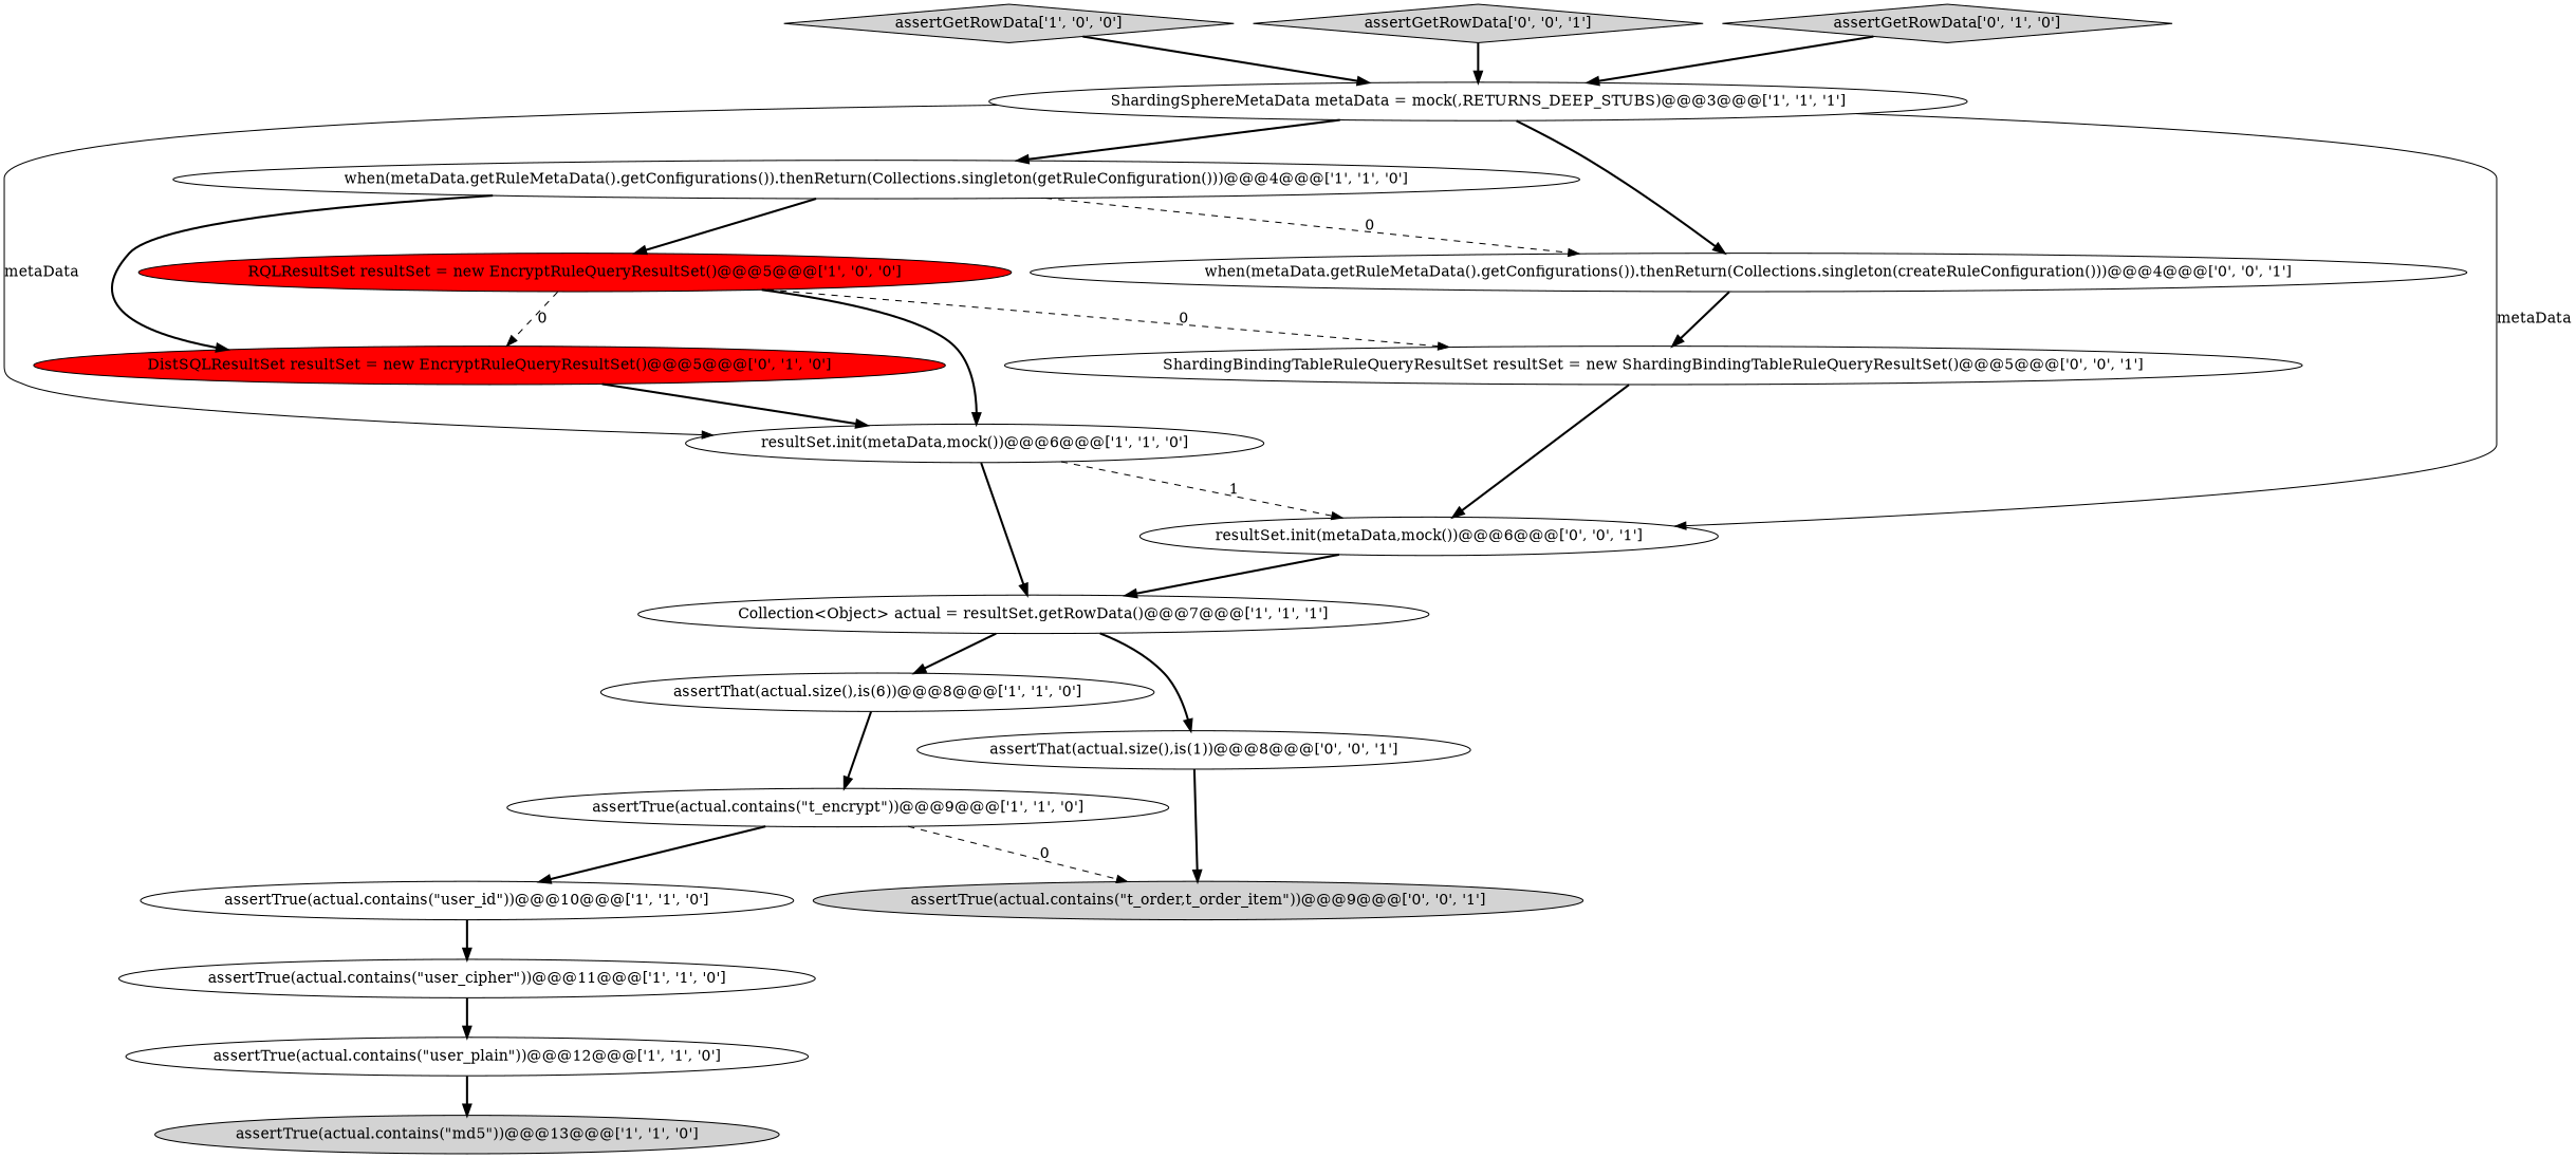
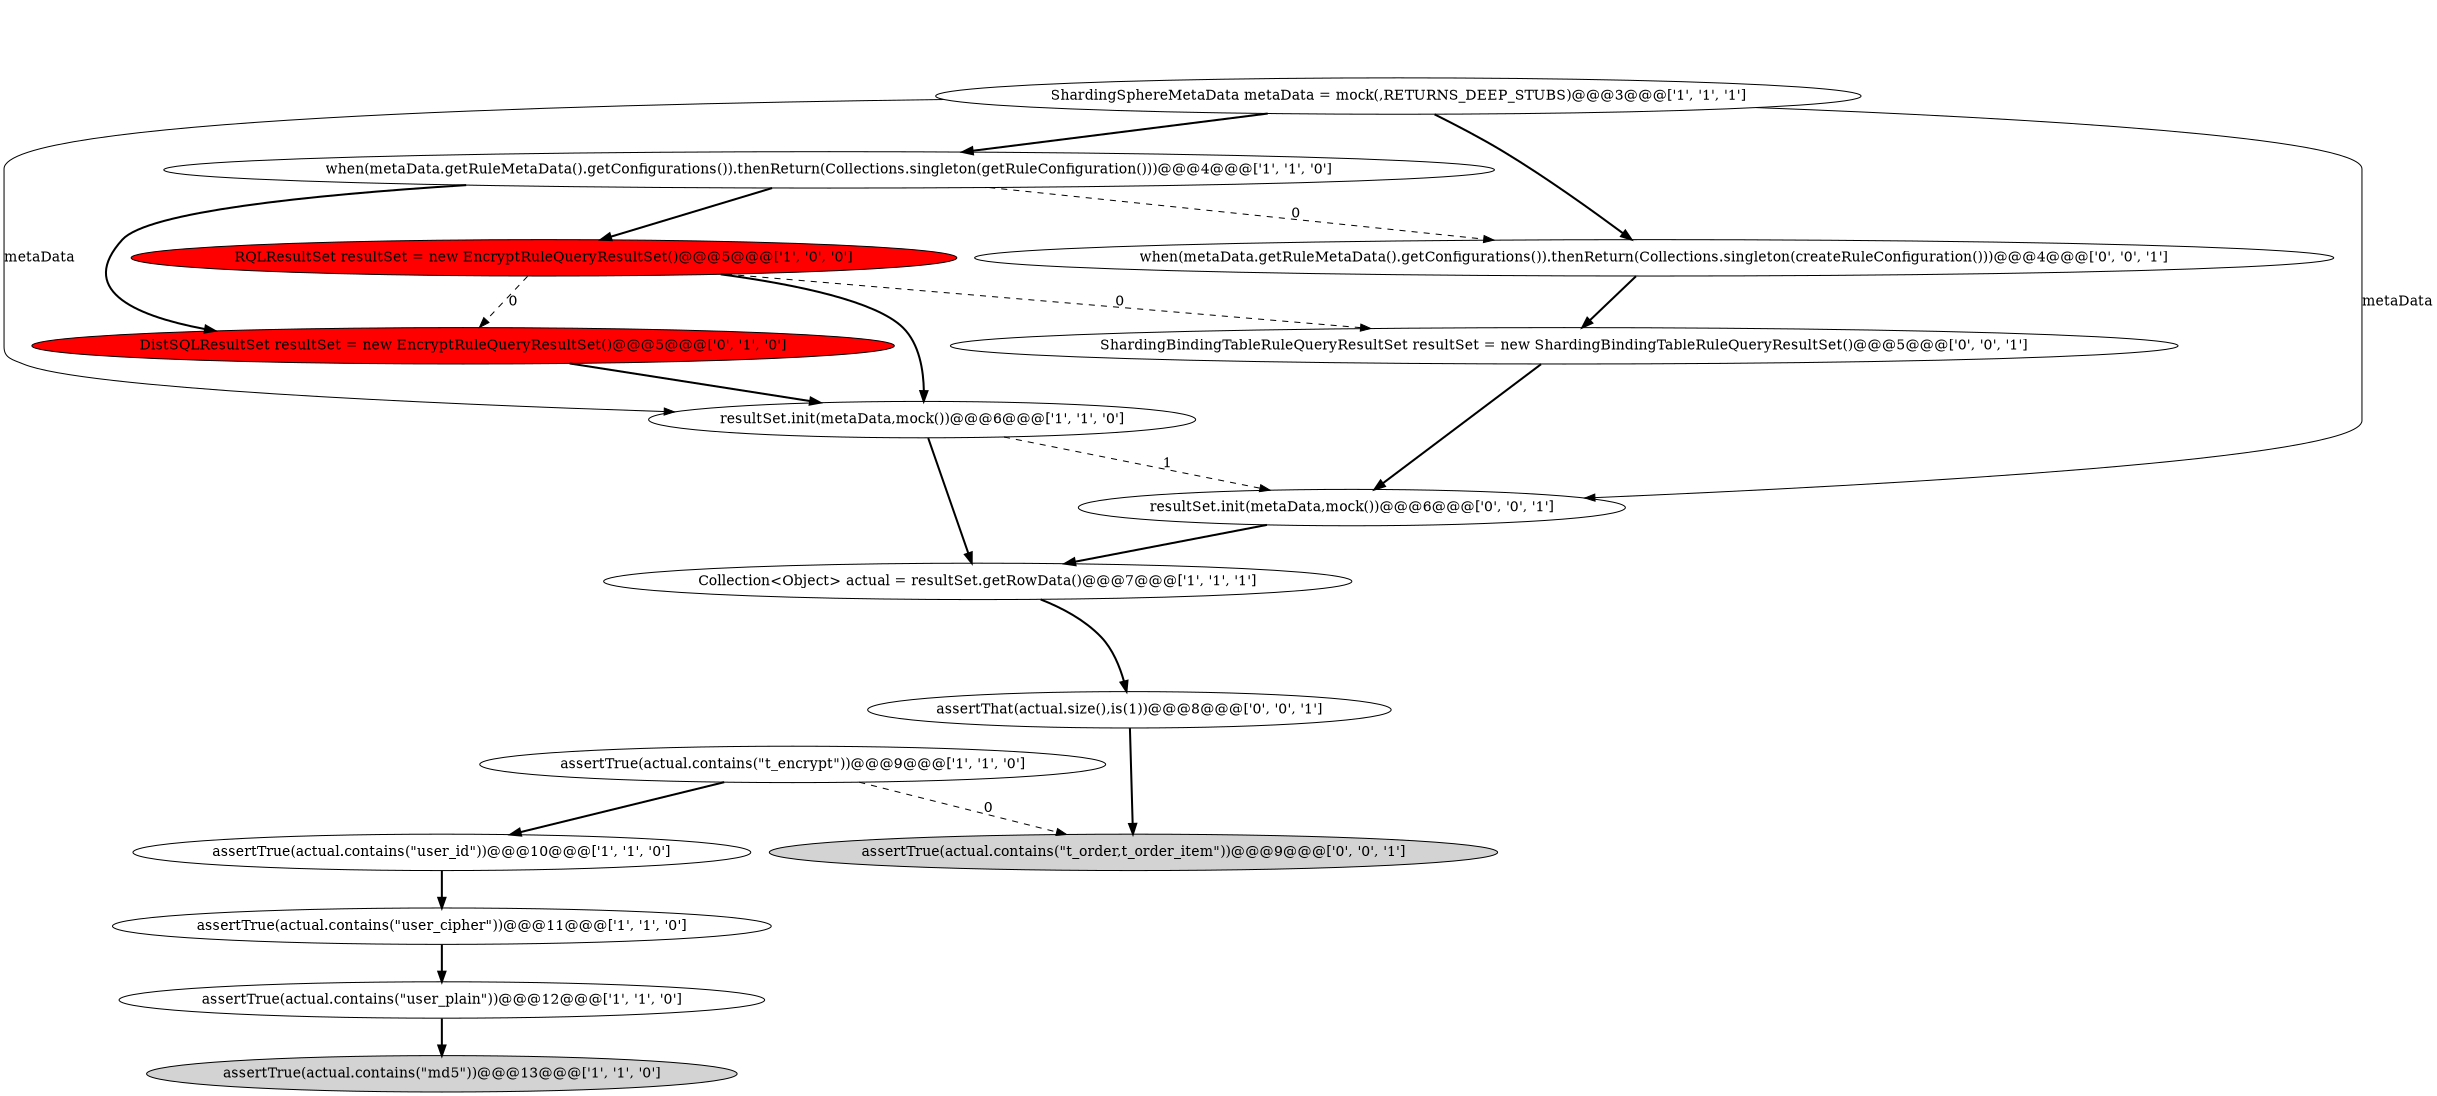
  digraph {
    node [fillcolor=white shape=ellipse style=filled]
    edge [style=bold]
    n1 [label="resultSet.init(metaData,mock())@@@6@@@['1', '1', '0']"]
    n2 [label="Collection<Object> actual = resultSet.getRowData()@@@7@@@['1', '1', '1']"]
    n3 [label="resultSet.init(metaData,mock())@@@6@@@['0', '0', '1']"]
-   n4 [label="assertThat(actual.size(),is(6))@@@8@@@['1', '1', '0']"]
    n5 [label="assertThat(actual.size(),is(1))@@@8@@@['0', '0', '1']"]
    n6 [label="assertTrue(actual.contains(\"user_cipher\"))@@@11@@@['1', '1', '0']"]
    n7 [label="assertTrue(actual.contains(\"user_plain\"))@@@12@@@['1', '1', '0']"]
    n8 [fillcolor=lightgray label="assertTrue(actual.contains(\"md5\"))@@@13@@@['1', '1', '0']"]
    n9 [label="assertTrue(actual.contains(\"t_encrypt\"))@@@9@@@['1', '1', '0']"]
    n10 [fillcolor=lightgray label="assertTrue(actual.contains(\"t_order,t_order_item\"))@@@9@@@['0', '0', '1']"]
    n11 [label="ShardingSphereMetaData metaData = mock(,RETURNS_DEEP_STUBS)@@@3@@@['1', '1', '1']"]
    n12 [label="when(metaData.getRuleMetaData().getConfigurations()).thenReturn(Collections.singleton(getRuleConfiguration()))@@@4@@@['1', '1', '0']"]
    n13 [label="when(metaData.getRuleMetaData().getConfigurations()).thenReturn(Collections.singleton(createRuleConfiguration()))@@@4@@@['0', '0', '1']"]
    n14 [fillcolor=red label="DistSQLResultSet resultSet = new EncryptRuleQueryResultSet()@@@5@@@['0', '1', '0']"]
    n15 [fillcolor=red label="RQLResultSet resultSet = new EncryptRuleQueryResultSet()@@@5@@@['1', '0', '0']"]
    n16 [label="ShardingBindingTableRuleQueryResultSet resultSet = new ShardingBindingTableRuleQueryResultSet()@@@5@@@['0', '0', '1']"]
    n17 [label="assertTrue(actual.contains(\"user_id\"))@@@10@@@['1', '1', '0']"]
-   n18 [fillcolor=lightgray label="assertGetRowData['1', '0', '0']" shape=diamond]
-   n19 [fillcolor=lightgray label="assertGetRowData['0', '0', '1']" shape=diamond]
-   n20 [fillcolor=lightgray label="assertGetRowData['0', '1', '0']" shape=diamond]
    n1 -> n2
    n1 -> n3 [label=1 style=dashed]
-   n2 -> n4
    n2 -> n5
    n3 -> n2
-   n4 -> n9
    n5 -> n10
    n6 -> n7
    n7 -> n8
    n9 -> n10 [label=0 style=dashed]
    n9 -> n17
    n11 -> n1 [label=metaData style=solid]
    n11 -> n3 [label=metaData style=solid]
    n11 -> n12
    n11 -> n13
    n12 -> n13 [label=0 style=dashed]
    n12 -> n14
    n12 -> n15
    n13 -> n16
    n14 -> n1
    n15 -> n1
    n15 -> n14 [label=0 style=dashed]
    n15 -> n16 [label=0 style=dashed]
    n16 -> n3
    n17 -> n6
-   n18 -> n11
-   n19 -> n11
-   n20 -> n11
  }
